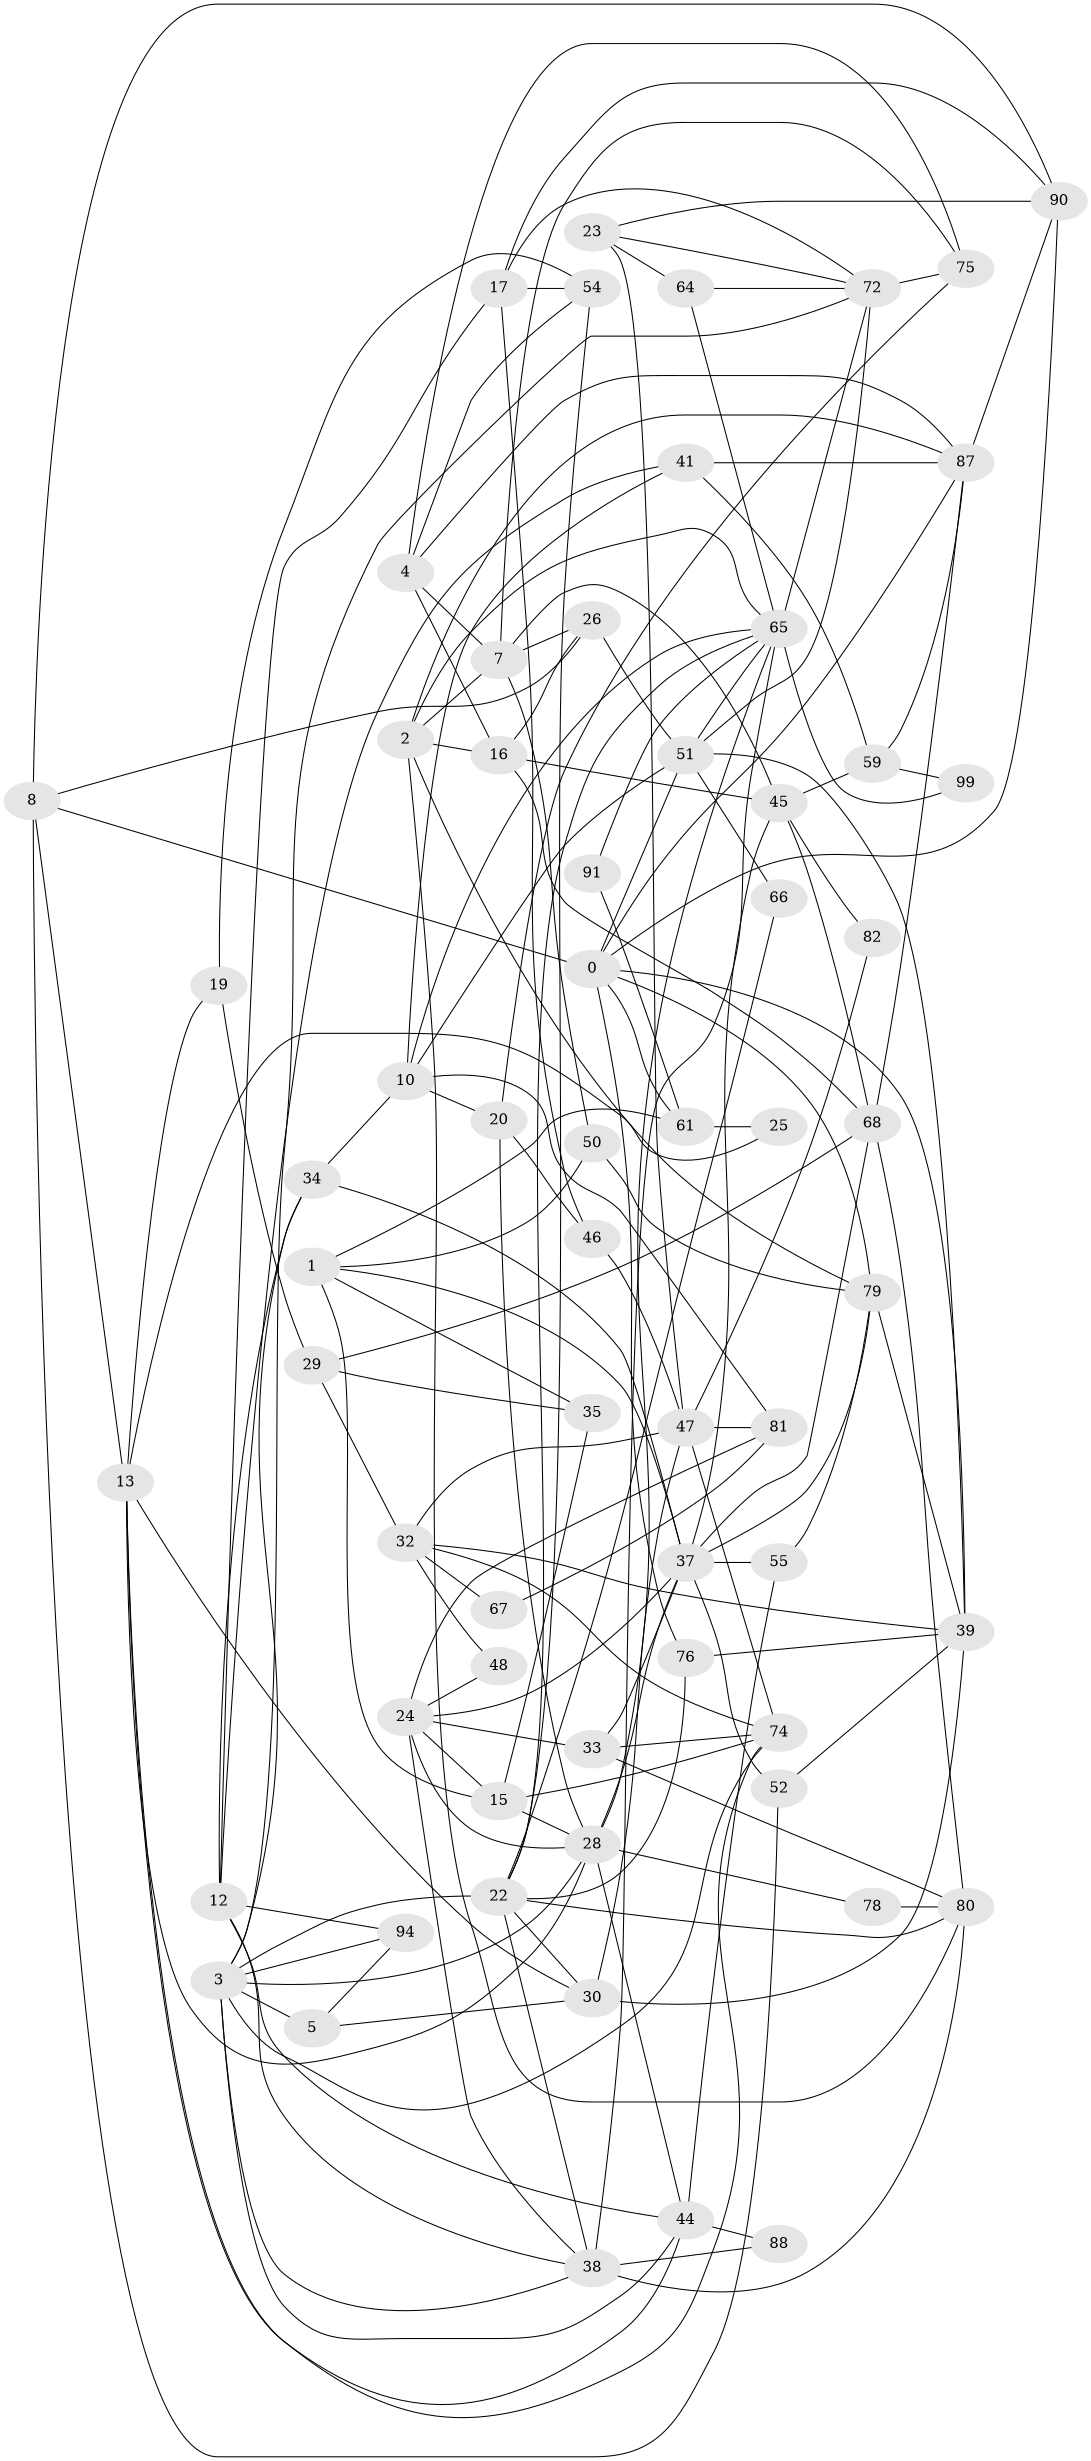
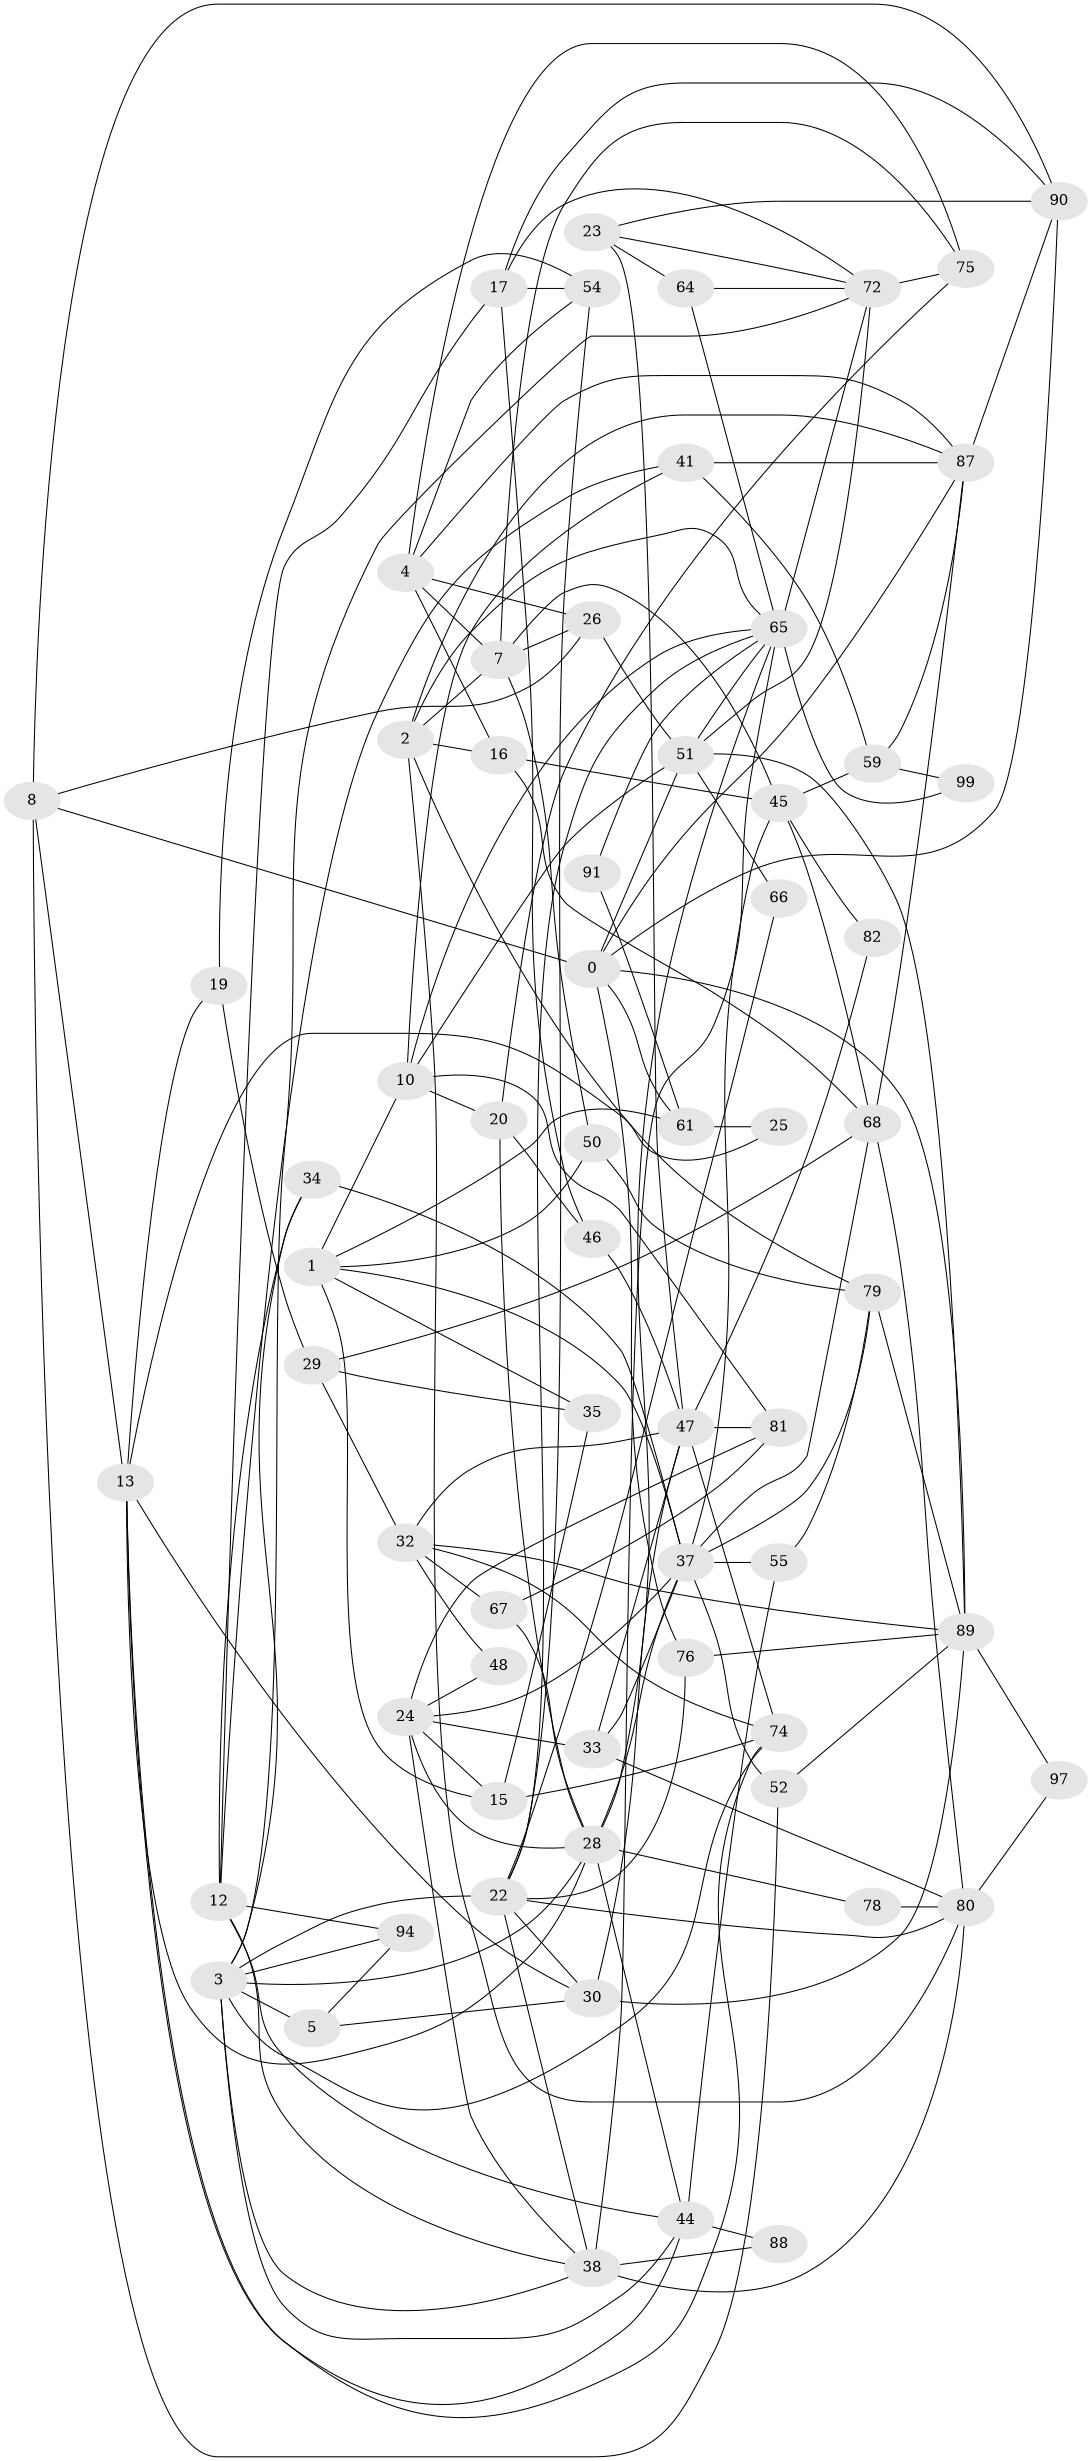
  graph {
    rankdir=LR
    node [color=gray90 style=filled]
    1 [super="+6"]
    10 [super="+100"]
    15 [super="+96"]
    n4 [label=61]
    35
    37 [super="+71"]
    50
    65 [super="+95"]
    51 [super="+63"]
    20
    41
    81
    28 [super="+70"]
    74
    25
    79 [super="+92"]
    n17 [label=45 super="+53"]
    52
    68 [super="+86"]
    55
    2 [super="+69"]
    7 [super="+73"]
    80
    87 [super="+91"]
    16
    75
    26 [super="+66"]
    72 [super="+93"]
    99
-   89 [super="+98" label=39]
+   89 [super="+98"]
+   97
    90
    3 [super="+45"]
    5 [super="+18"]
    22 [super="+57"]
    34 [super="+39"]
    38 [super="+48"]
    44 [super="+84"]
    94
    30 [super="+58"]
    54
    76
    n43 [label=66]
    78
    88
    4 [super="+27"]
    47 [super="+56"]
    59
    82
    8 [super="+83"]
    n51 [label=0 super="+49"]
    13 [super="+31"]
    19
    46
    n55 [label=91 super="+24"]
    12 [super="+60"]
    17
    29 [super="+77"]
    n59 [label=24 super="+36"]
    33 [super="+61"]
    n61 [label=48]
    32 [super="+42"]
    23 [super="+85"]
    64
    67
-   34 -- 10
+   1 -- 10
    1 -- 15
    1 -- n4
    1 -- 35
    1 -- 37
    1 -- 50
    10 -- 65
    10 -- 51
    10 -- 20
    10 -- 41
    10 -- 81
    15 -- 35
-   15 -- 28
+   67 -- 28
    15 -- 74
    n4 -- 25
    37 -- 79
    37 -- n17
    37 -- 52
    37 -- 68
    37 -- 55
    50 -- 79
    65 -- 72
    65 -- 99
    51 -- 65
    51 -- 72
    51 -- 89
    51 -- n43
    20 -- 28
    20 -- 75
    20 -- 46
    41 -- 87
    41 -- 59
    28 -- 37
    28 -- 65
    28 -- 44
    28 -- 78
    79 -- 89
    n17 -- 68
    n17 -- 59
    n17 -- 82
    52 -- 89
    68 -- 80
    68 -- 87
    55 -- 79
    2 -- 65
    2 -- 79
    2 -- 7
    2 -- 80
    2 -- 87
    2 -- 16
    7 -- 50
    7 -- n17
    7 -- 75
    7 -- 26
+   80 -- 97
    87 -- 90
    16 -- n17
    16 -- 68
-   16 -- 26
+   4 -- 26
    26 -- 51
    72 -- 75
+   89 -- 97
    3 -- 28
    3 -- 74
    3 -- 72
    3 -- 5
    3 -- 22
    3 -- 34
    3 -- 38
    3 -- 44
    3 -- 94
    5 -- 94
    5 -- 30
    22 -- 65
    22 -- 80
    22 -- 38
    22 -- 30
    22 -- 54
    22 -- 76
    22 -- n43
    34 -- 37
    38 -- 65
    38 -- 80
    38 -- 88
    44 -- 55
    44 -- 88
    30 -- 89
    30 -- 47
    76 -- 89
    78 -- 80
    4 -- 7
    4 -- 87
    4 -- 16
    4 -- 75
    4 -- 54
    47 -- 81
    47 -- 74
    47 -- 82
    59 -- 87
    59 -- 99
    8 -- 52
    8 -- 26
    8 -- 90
    8 -- n51
    8 -- 13 [weight=2]
    n51 -- n4
    n51 -- 51
-   n51 -- 79 [weight=2]
    n51 -- 87
    n51 -- 89
    n51 -- 90
    n51 -- 76
    13 -- 28
    13 -- 74
    13 -- 25
    13 -- 44
    13 -- 30
    13 -- 19
    19 -- 54
    19 -- 29
    46 -- 47
    n55 -- n4
    n55 -- 65
    12 -- 41
    12 -- 34
    12 -- 38
    12 -- 44 [weight=2]
    12 -- 94
    12 -- 17
    17 -- 72
    17 -- 90
    17 -- 54
    17 -- 46
    29 -- 35
    29 -- 68
    29 -- 32
    n59 -- 15
    n59 -- 37
    n59 -- 81
    n59 -- 28
    n59 -- 38
    n59 -- 33
    n59 -- n61 [weight=2]
    33 -- 37
    33 -- 80
-   33 -- 74
+   33 -- 47
    32 -- 74
    32 -- 89
    32 -- 47
    32 -- n61
    32 -- 67
    23 -- 72
    23 -- 90
    23 -- 47
    23 -- 64
    64 -- 65
    64 -- 72
    67 -- 81
  }
